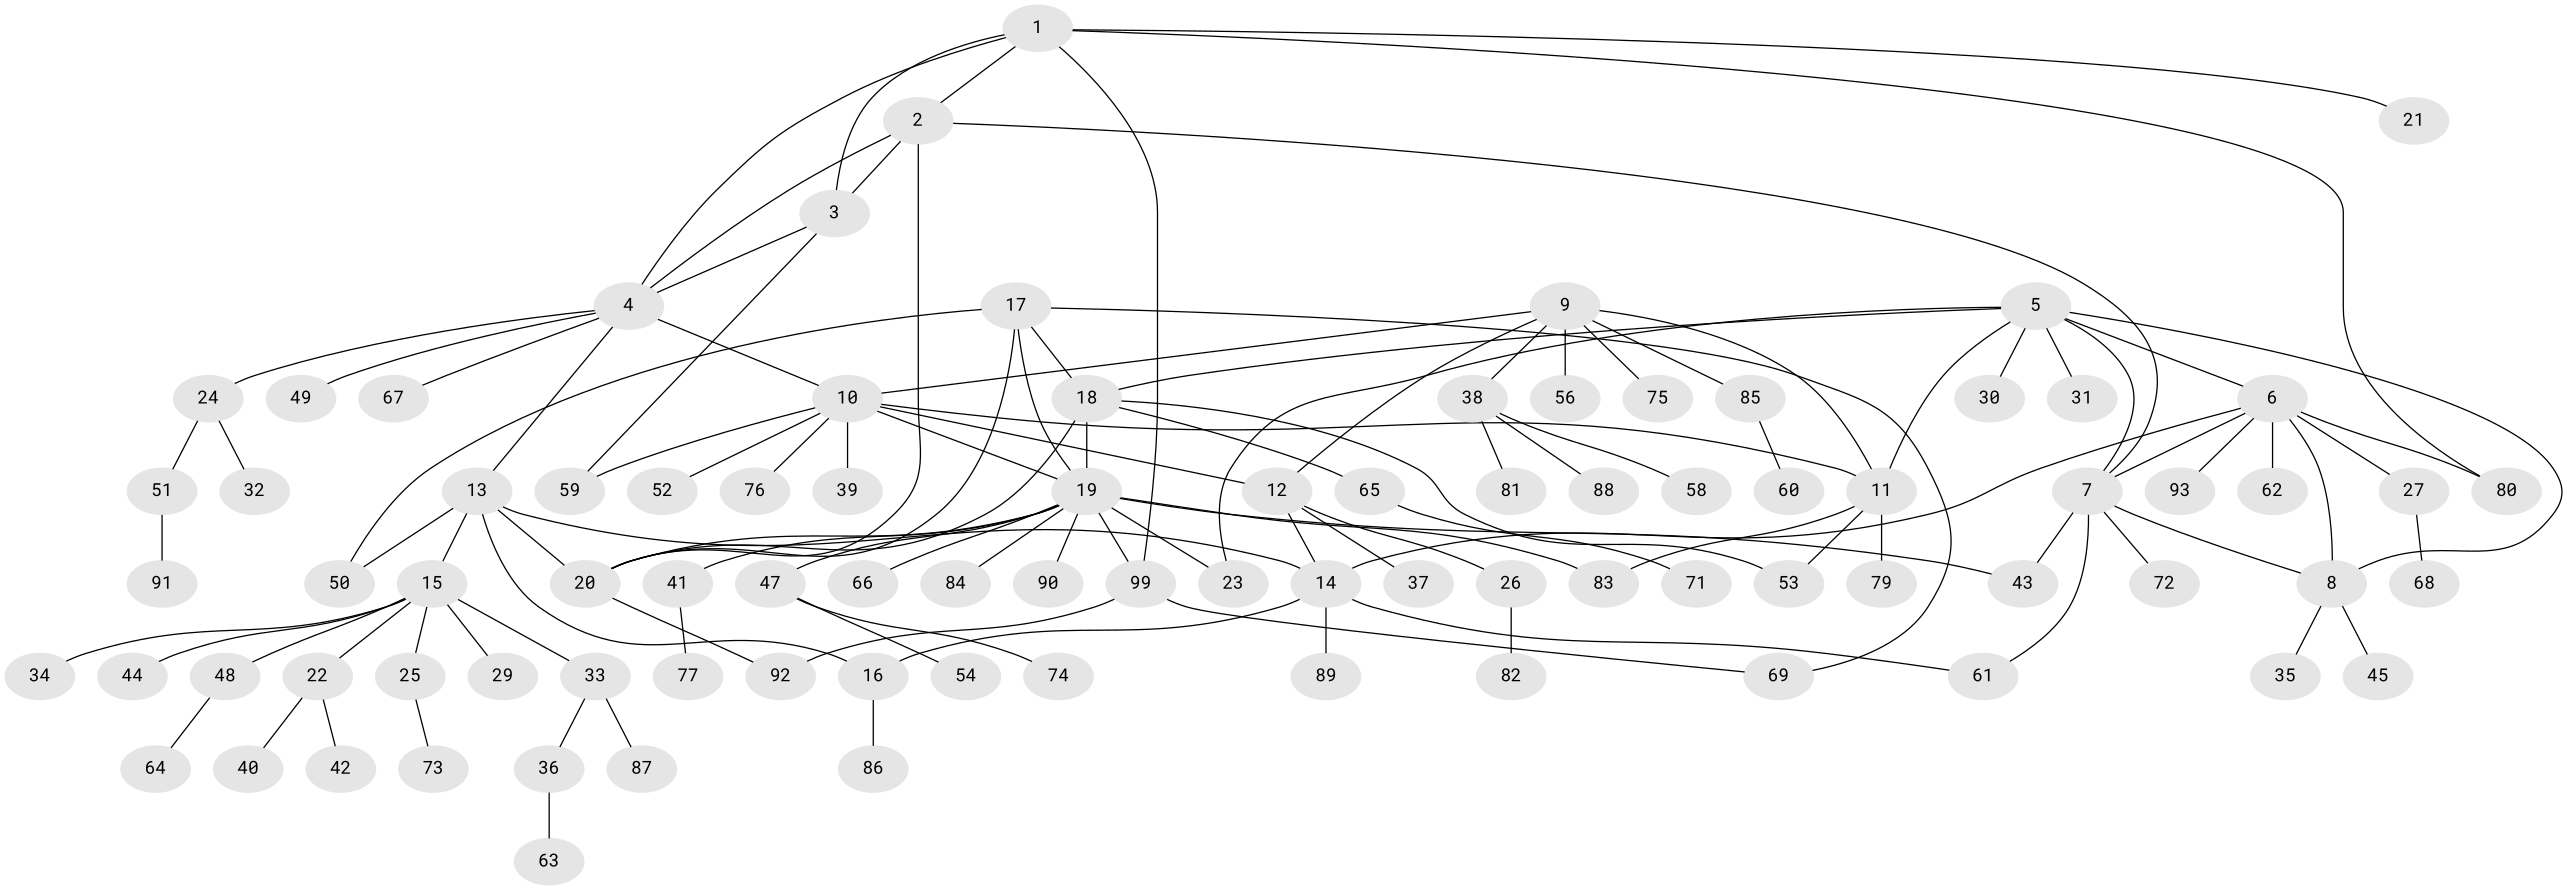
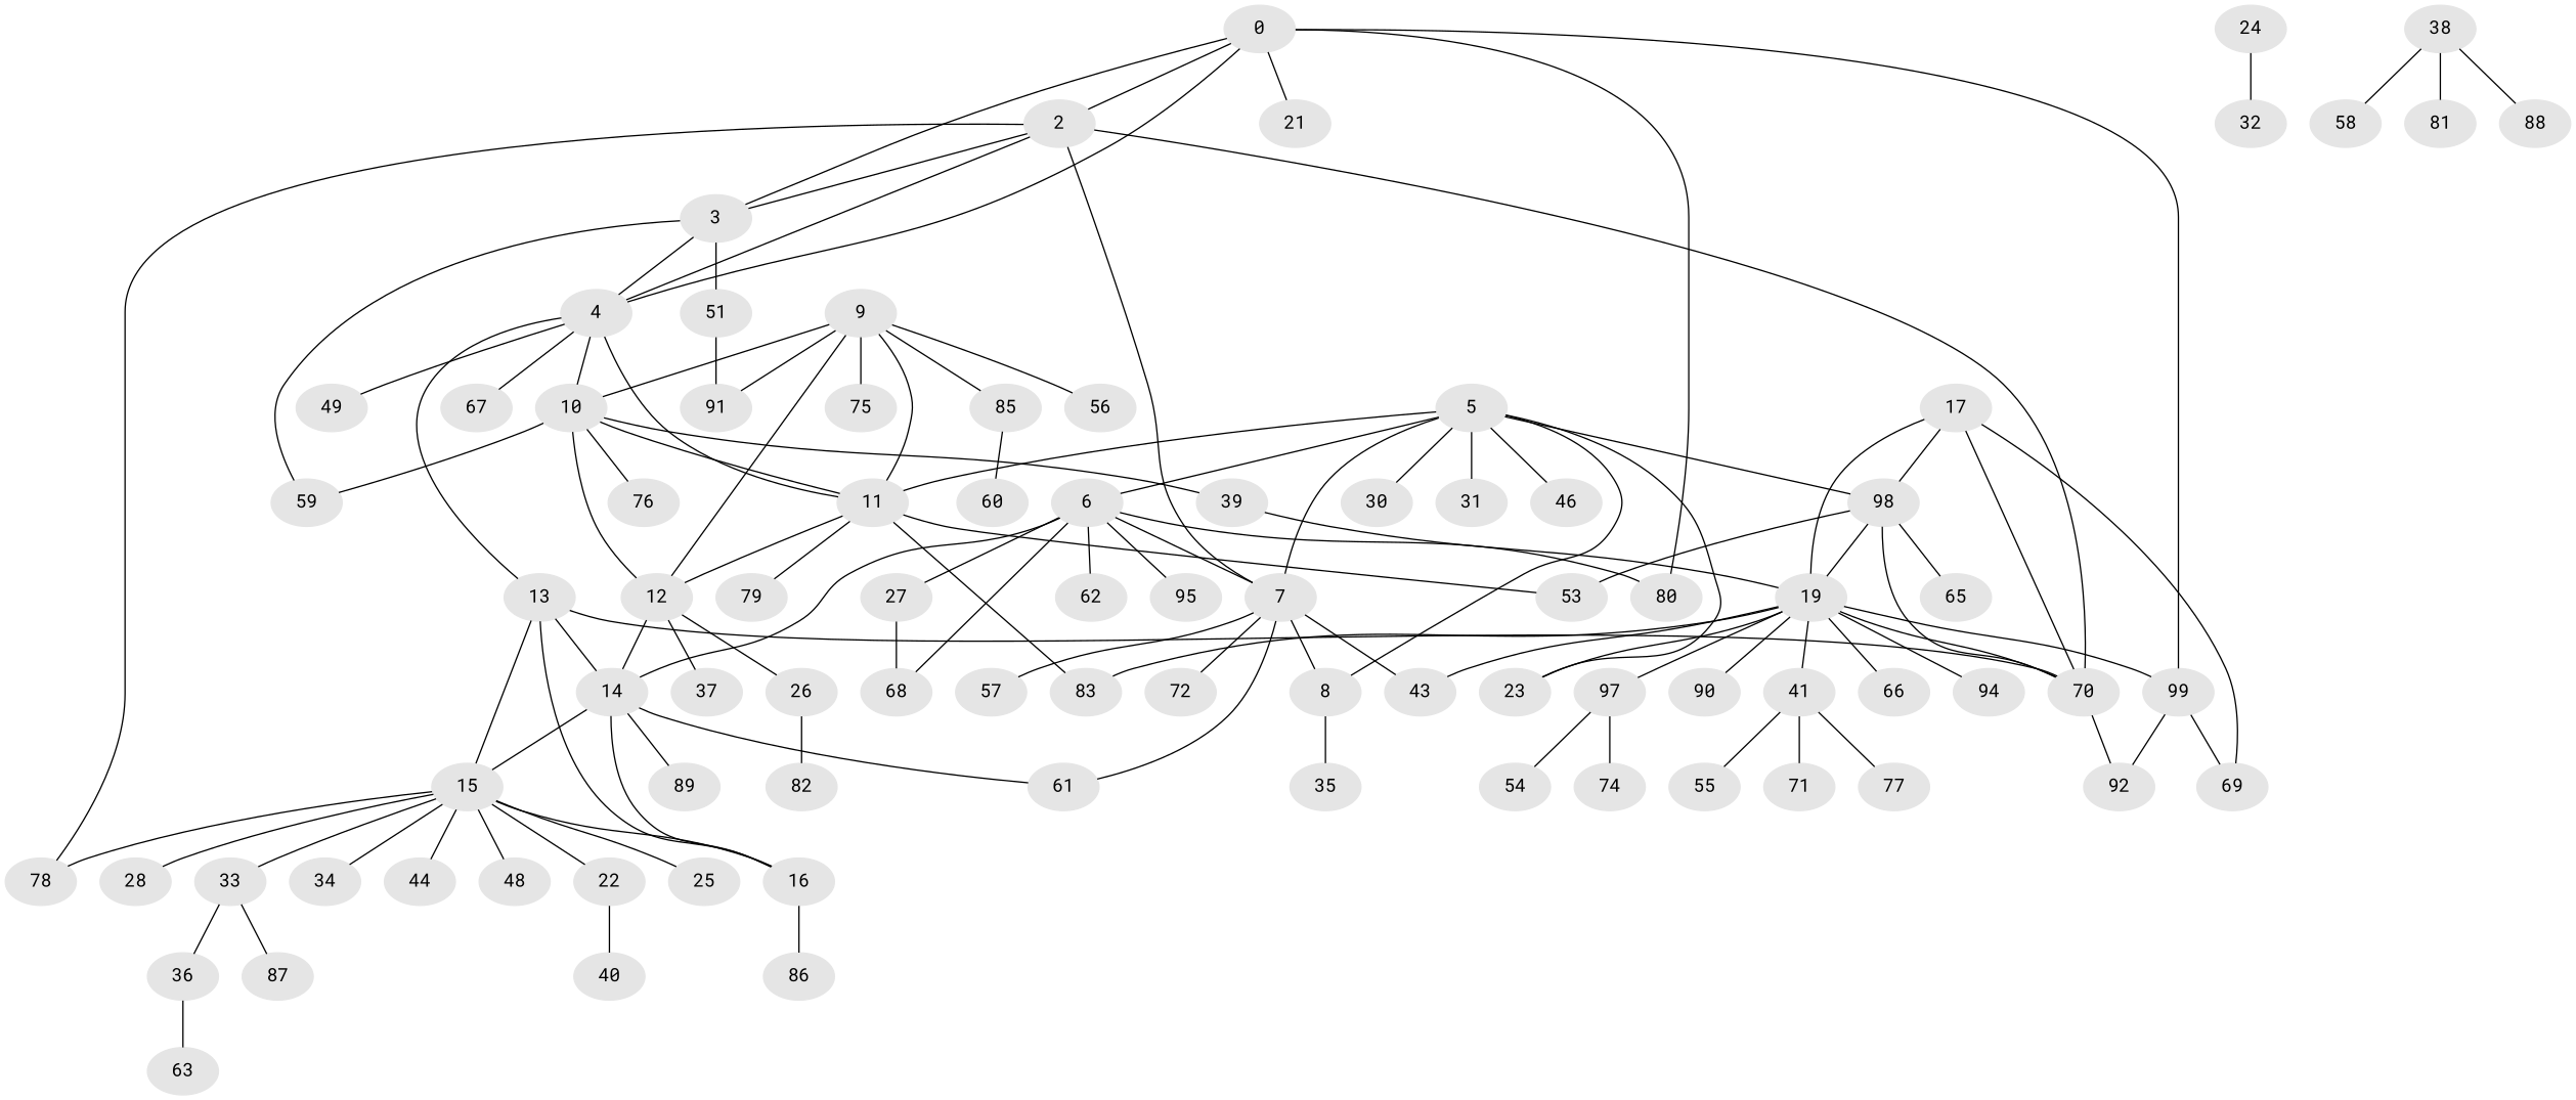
  graph {
    fontname="Roboto Mono"
    node [color=gray90 fontname="Roboto Mono" style=filled]
    edge [fontname="Roboto Mono"]
-   1
+   1 [label=0]
    2
    3
    4
    21
    n6 [label=99]
    80
    7
-   20
+   20 [label=70]
+   78
    51
    59
    10
    13
    24
    49
    67
    69
    92
    8
    43
+   57
    61
    72
    91
    11
    12
    19
    39
-   52
    76
    14
    15
    16
-   50
    32
    5
    6
-   18
+   18 [label=98]
    23
    30
    31
+   46
    27
    62
-   93
+   93 [label=95]
    35
-   45
    53
    79
    83
    65
    89
    68
    9
    38
    56
    75
    85
    26
    37
    58
    81
    88
    60
    41
-   47
+   47 [label=97]
    66
-   84
+   84 [label=94]
    90
    82
    22
    25
-   28 [label=29]
+   28
    33
    34
    44
    48
    86
    40
-   42
-   73
    36
    87
-   64
    17
+   55
    71
    77
    54
    74
    63
    1 -- 2
    1 -- 3
    1 -- 4
    1 -- 21
    1 -- n6
    1 -- 80
    2 -- 3
    2 -- 4
    2 -- 7
    2 -- 20
+   2 -- 78
    3 -- 4
-   24 -- 51
+   3 -- 51
    3 -- 59
    4 -- 10
    4 -- 13
-   4 -- 24
+   4 -- 11
    4 -- 49
    4 -- 67
    n6 -- 69
    n6 -- 92
    7 -- 8
    7 -- 43
+   7 -- 57
    7 -- 61
    7 -- 72
    20 -- 92
    51 -- 91
    10 -- 59
    10 -- 11
    10 -- 12
-   10 -- 19
+   39 -- 19
    10 -- 39
-   10 -- 52
    10 -- 76
    13 -- 20
    13 -- 14
    13 -- 15
    13 -- 16
-   13 -- 50
    24 -- 32
    8 -- 35
-   8 -- 45
+   11 -- 12
    11 -- 53
    11 -- 79
    11 -- 83
    12 -- 14
    12 -- 26
    12 -- 37
    19 -- n6
    19 -- 20
    19 -- 43
    19 -- 23
    19 -- 83
    19 -- 41
    19 -- 47
    19 -- 66
    19 -- 84
    19 -- 90
    14 -- 61
+   14 -- 15
    14 -- 16
    14 -- 89
+   15 -- 78
+   15 -- 16
    15 -- 22
    15 -- 25
    15 -- 28
    15 -- 33
    15 -- 34
    15 -- 44
    15 -- 48
    16 -- 86
    5 -- 7
    5 -- 8
    5 -- 11
    5 -- 6
    5 -- 18
    5 -- 23
    5 -- 30
    5 -- 31
+   5 -- 46
    6 -- 80
    6 -- 7
-   6 -- 8
+   6 -- 68
    6 -- 14
    6 -- 27
    6 -- 62
    6 -- 93
    18 -- 20
    18 -- 19
    18 -- 53
    18 -- 65
    27 -- 68
    9 -- 10
    9 -- 11
    9 -- 12
-   9 -- 38
+   9 -- 91
    9 -- 56
    9 -- 75
    9 -- 85
    38 -- 58
    38 -- 81
    38 -- 88
    85 -- 60
    26 -- 82
-   65 -- 71
+   41 -- 55
+   41 -- 71
    41 -- 77
    47 -- 54
    47 -- 74
    22 -- 40
-   22 -- 42
-   25 -- 73
    33 -- 36
    33 -- 87
-   48 -- 64
    36 -- 63
    17 -- 20
    17 -- 69
    17 -- 19
-   17 -- 50
    17 -- 18
  }
